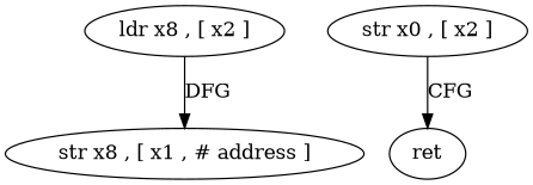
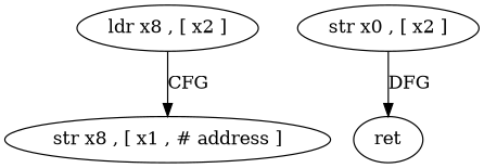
  digraph {
    n1 [label="ldr x8 , [ x2 ]"]
    n2 [label="str x8 , [ x1 , # address ]"]
    n3 [label="str x0 , [ x2 ]"]
    n4 [label=ret]
-   n1 -> n2 [label=DFG]
-   n3 -> n4 [label=CFG]
+   n1 -> n2 [label=CFG]
+   n3 -> n4 [label=DFG]
  }
